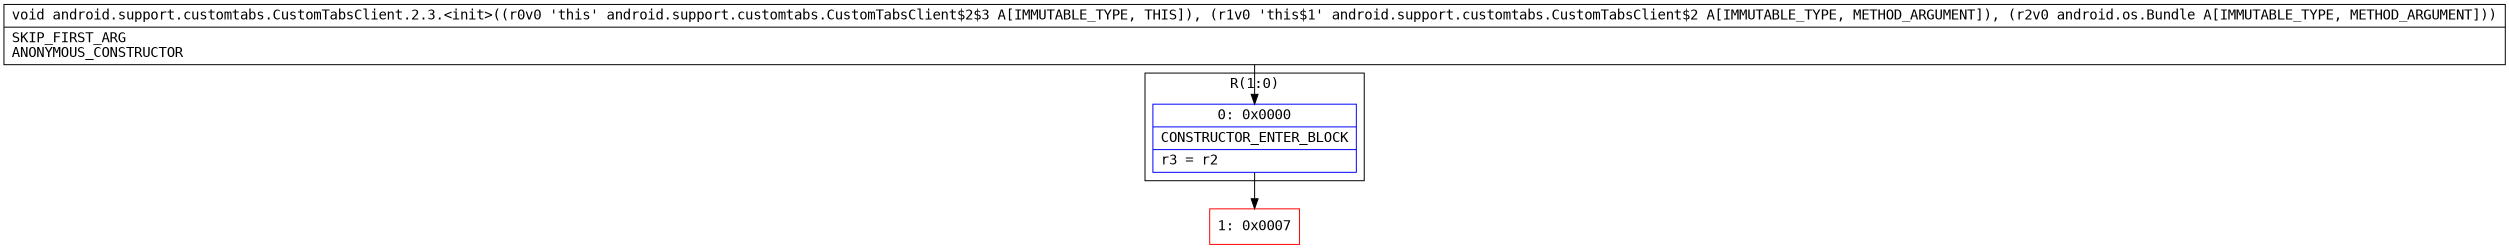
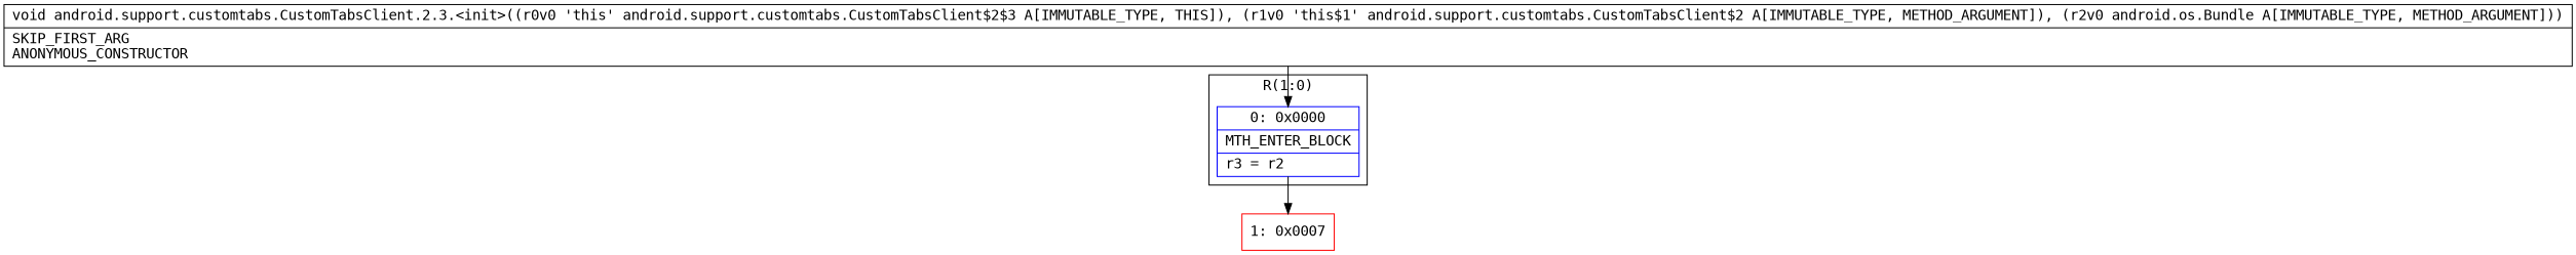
  digraph {
    fontname="DejaVu Sans Mono"
    node [shape=record fontname="DejaVu Sans Mono"]
    edge [fontname="DejaVu Sans Mono"]
-   n1 [color=blue label="{0\:\ 0x0000|CONSTRUCTOR_ENTER_BLOCK\l|r3 = r2\l}"]
+   n1 [color=blue label="{0\:\ 0x0000|MTH_ENTER_BLOCK\l|r3 = r2\l}"]
    n2 [color=red label="{1\:\ 0x0007}"]
    n3 [label="{void android.support.customtabs.CustomTabsClient.2.3.\<init\>((r0v0 'this' android.support.customtabs.CustomTabsClient$2$3 A[IMMUTABLE_TYPE, THIS]), (r1v0 'this$1' android.support.customtabs.CustomTabsClient$2 A[IMMUTABLE_TYPE, METHOD_ARGUMENT]), (r2v0 android.os.Bundle A[IMMUTABLE_TYPE, METHOD_ARGUMENT]))  | SKIP_FIRST_ARG\lANONYMOUS_CONSTRUCTOR\l}"]
    subgraph cluster_1 {
      label="R(1:0)"
      n1
    }
    n1 -> n2
    n3 -> n1
  }
